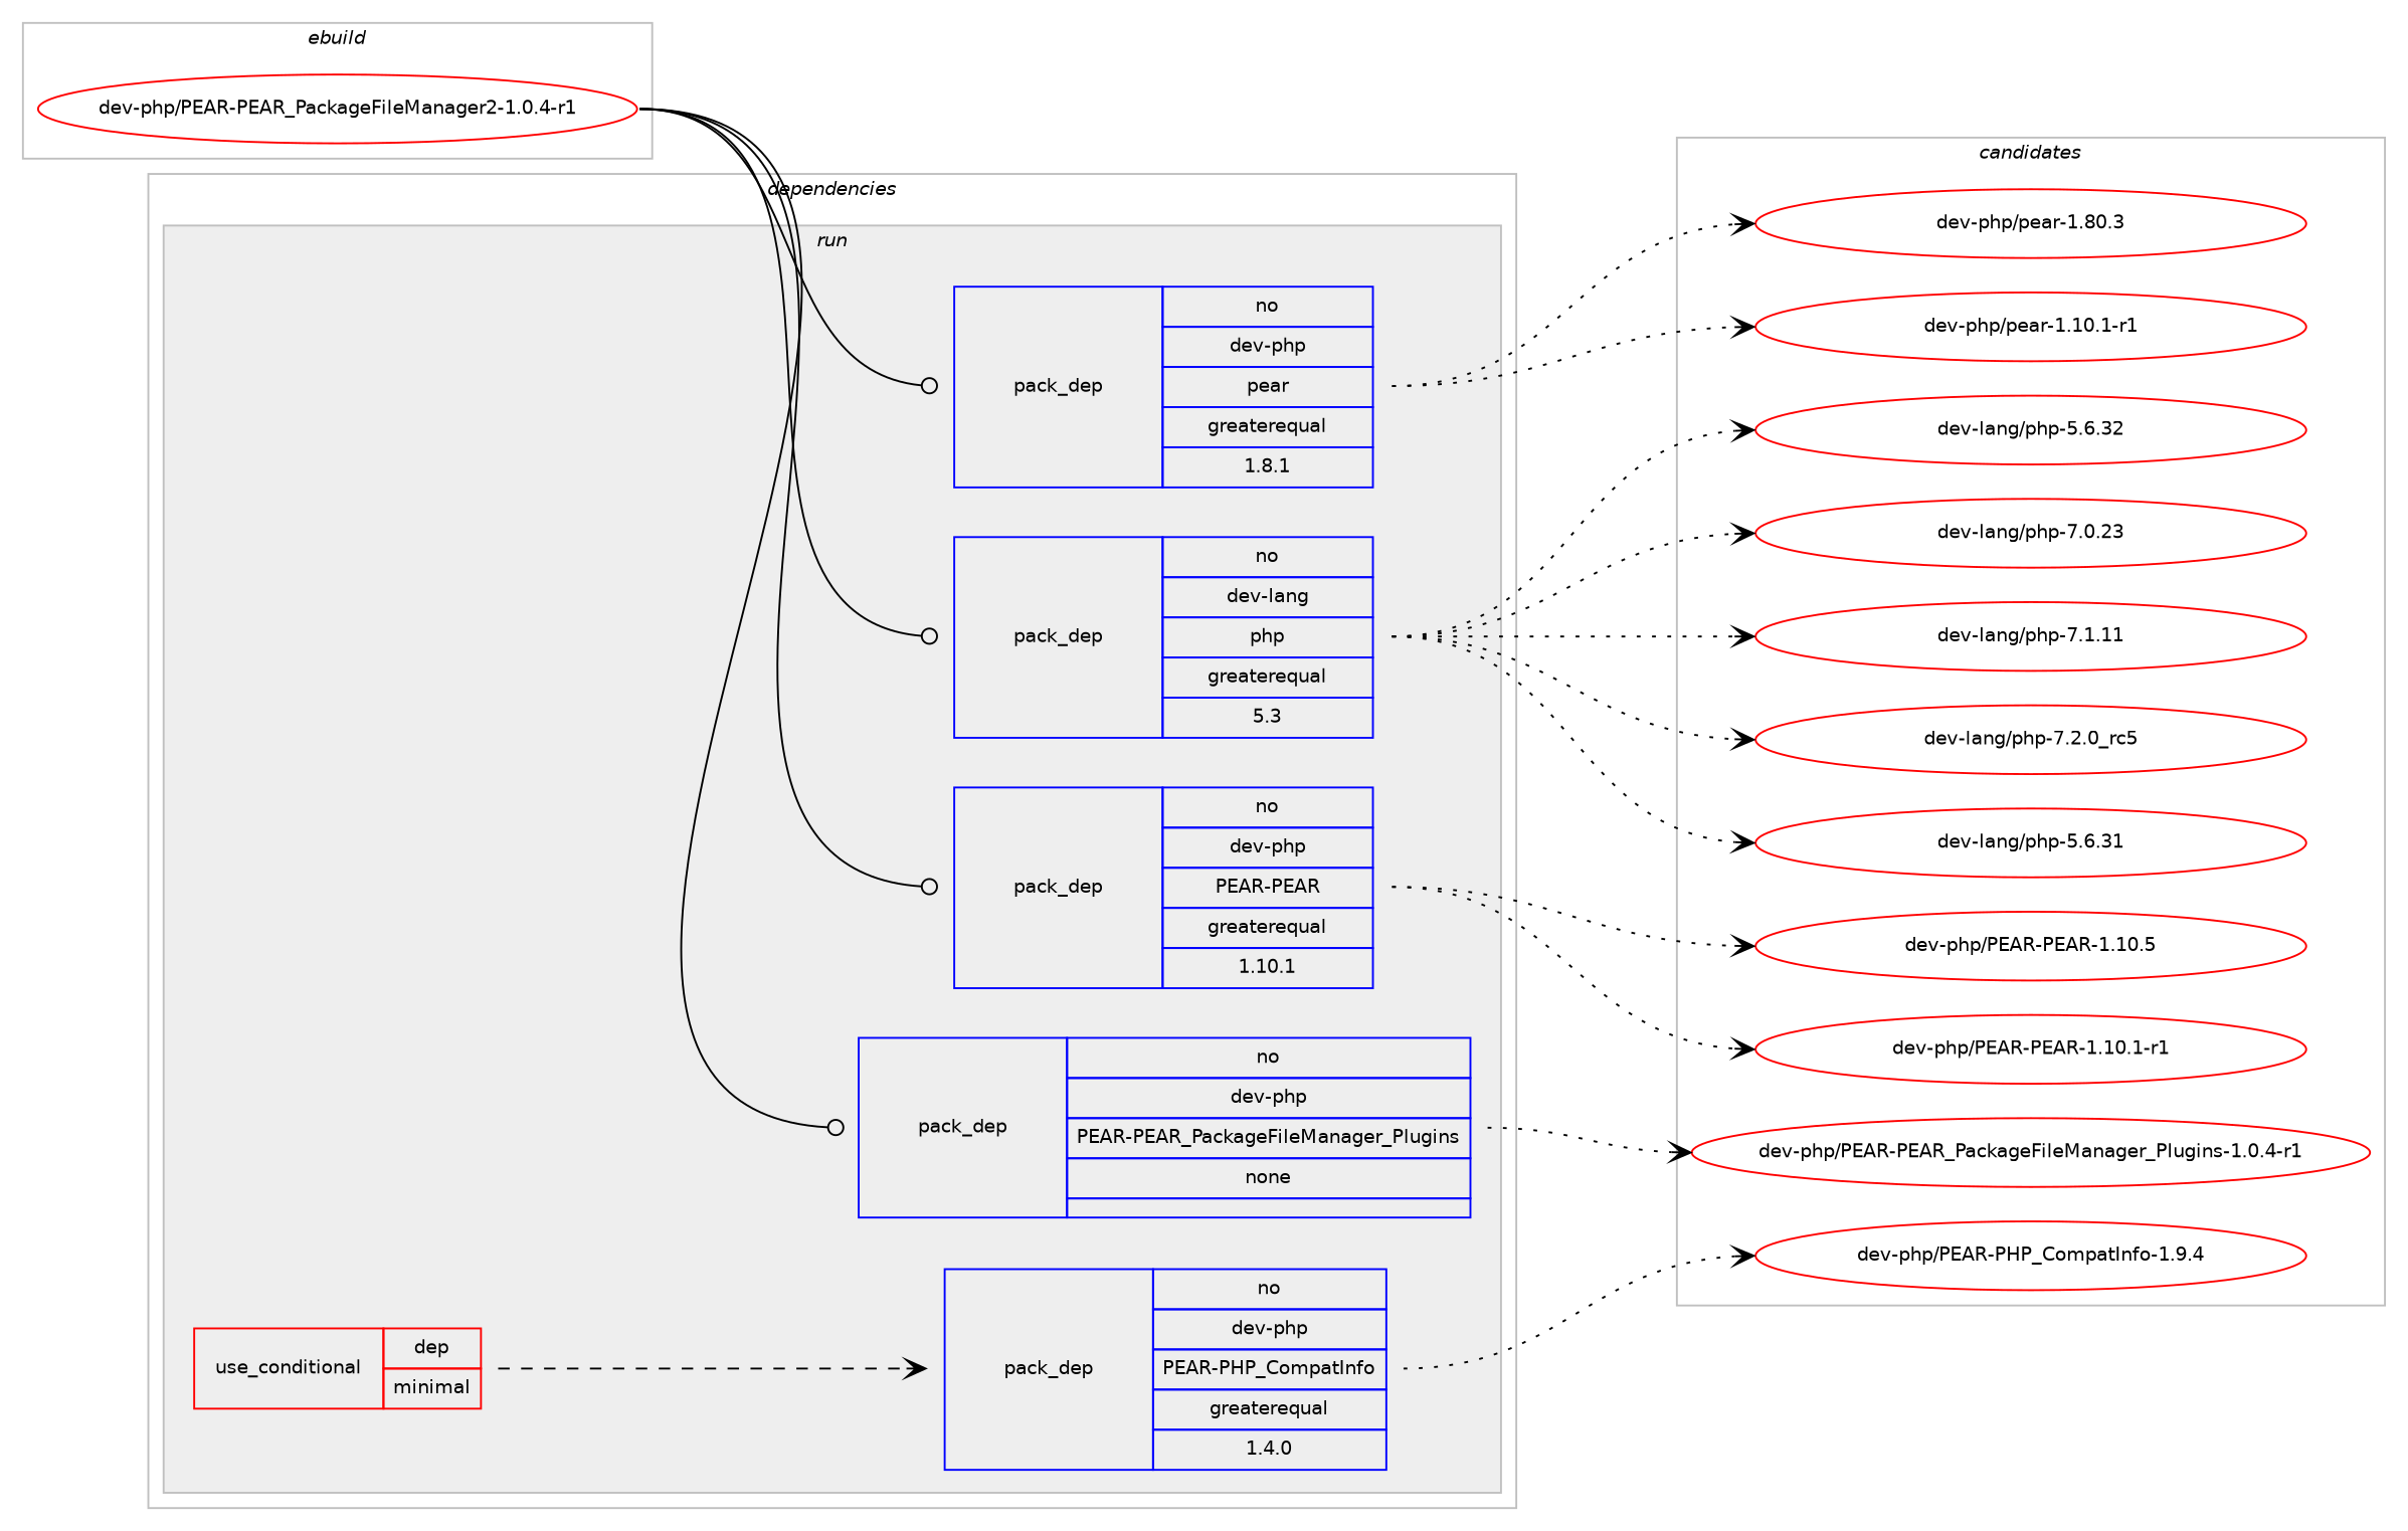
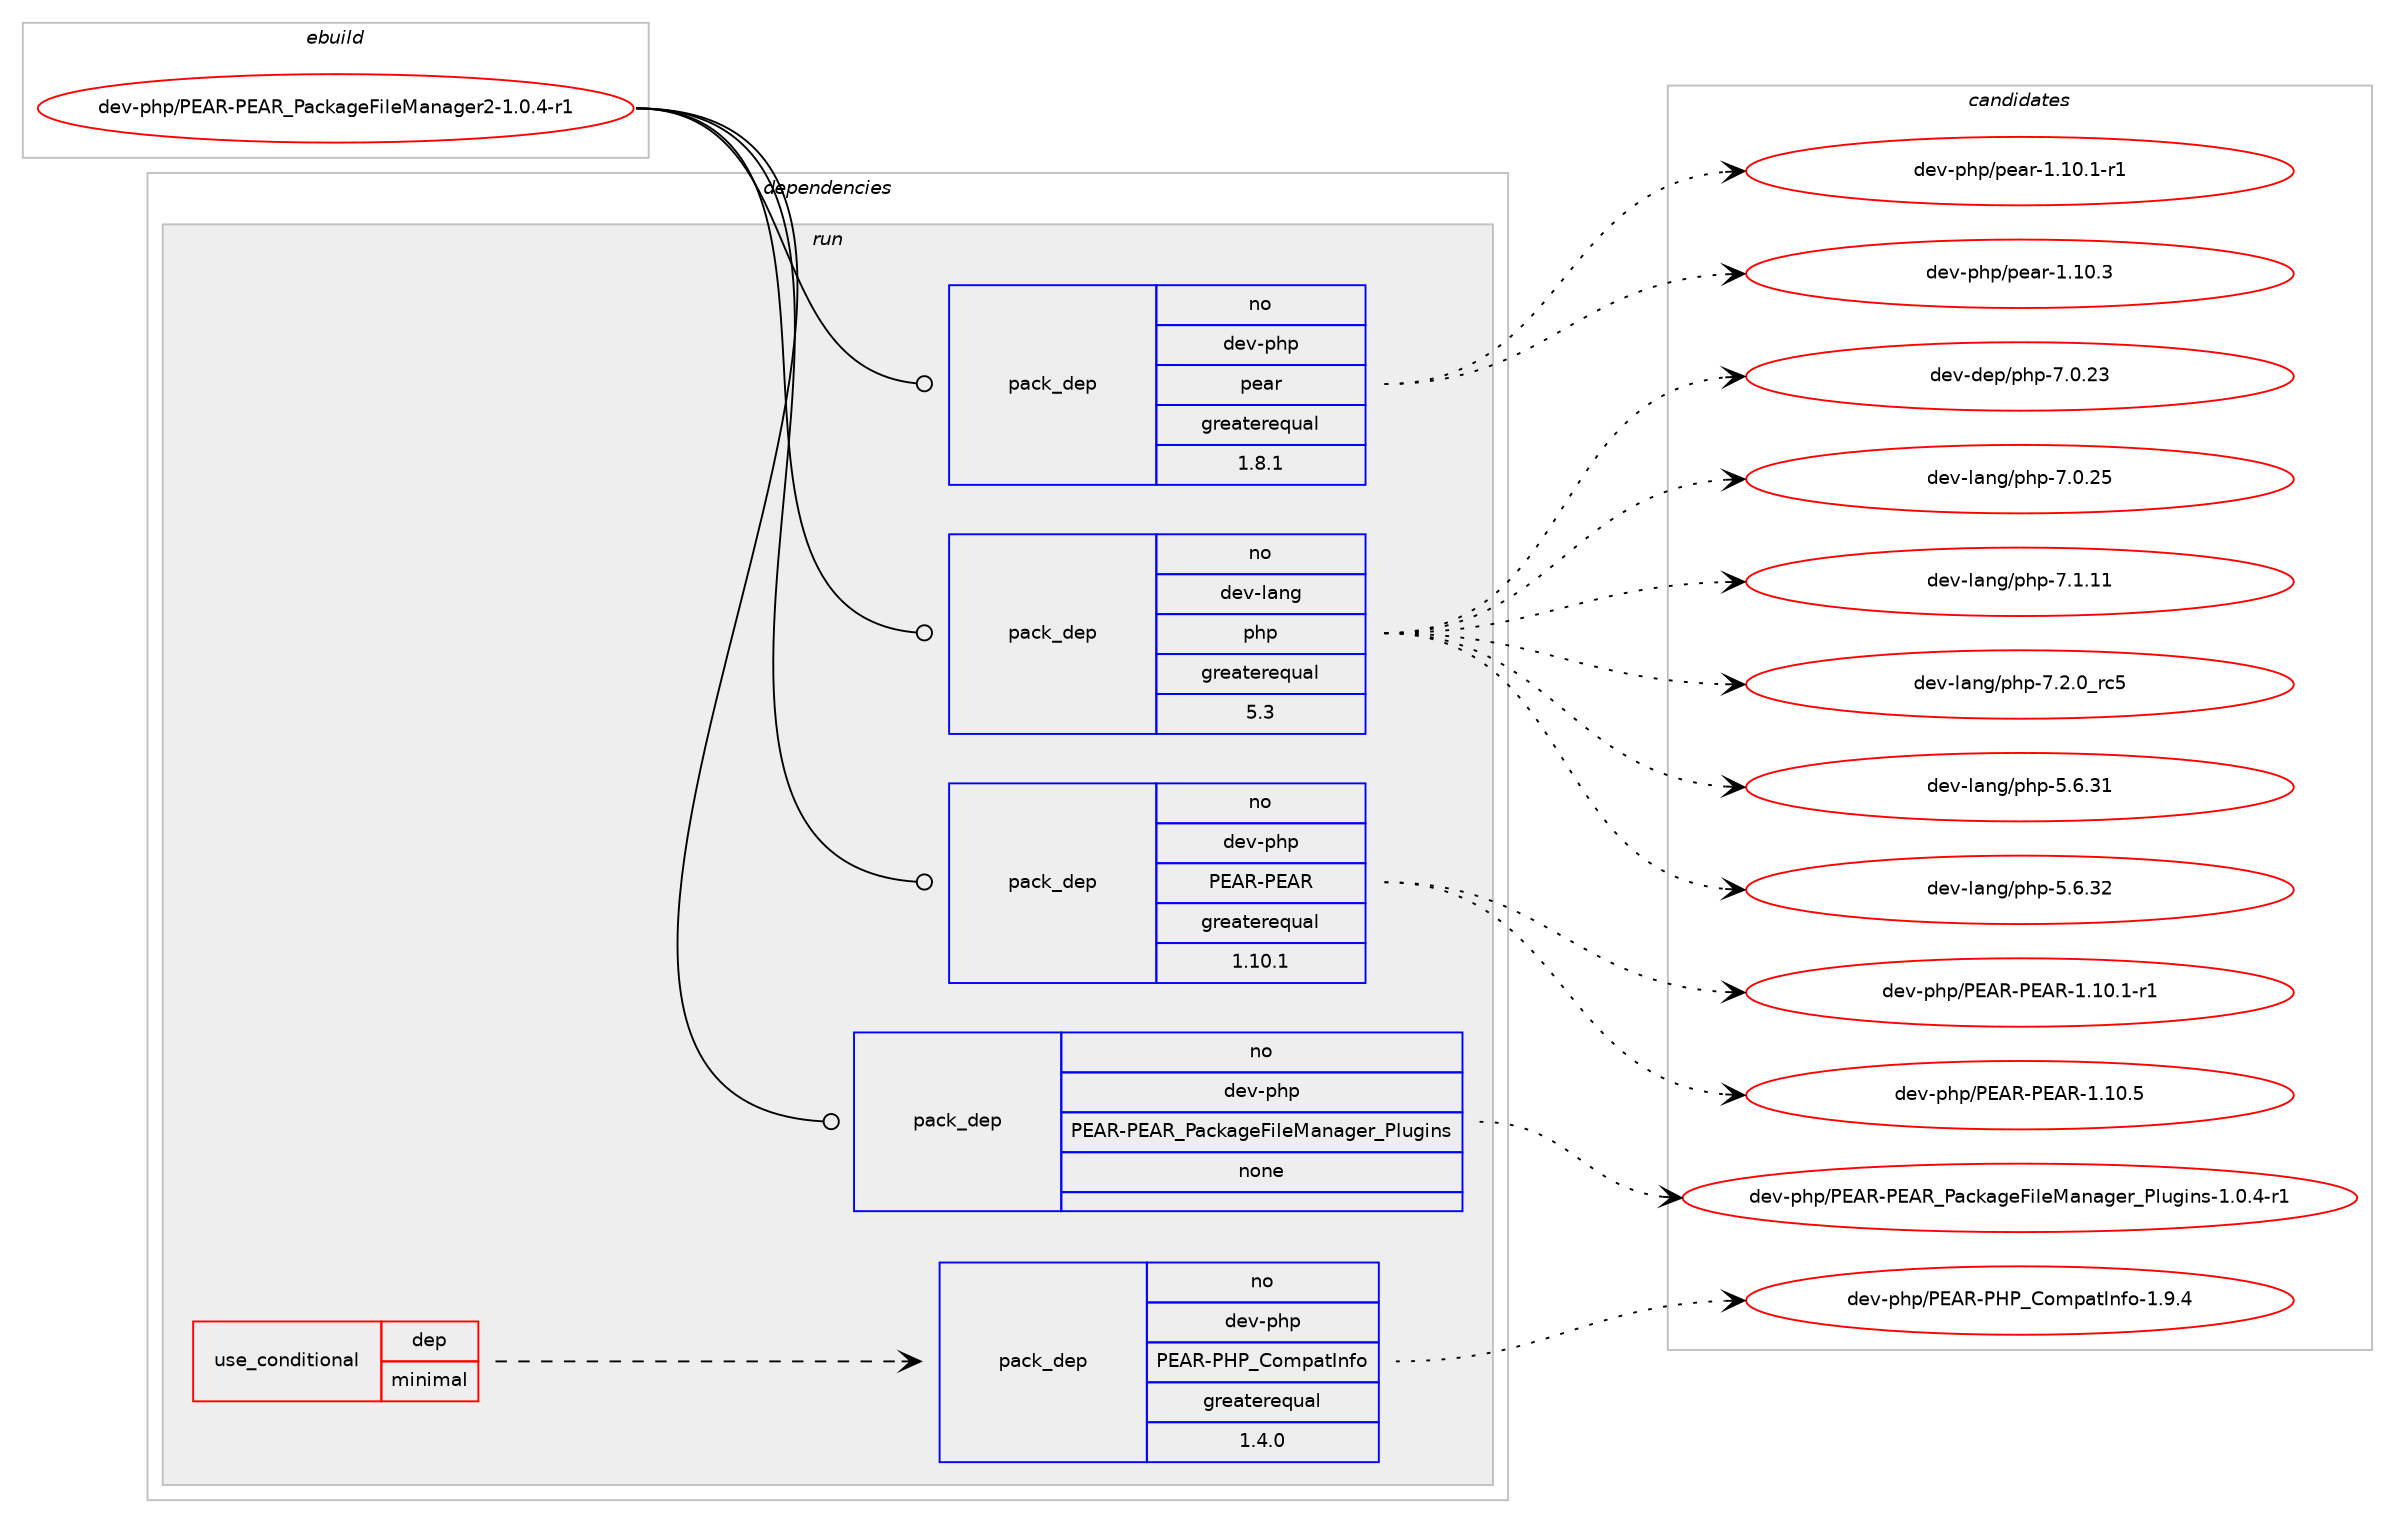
  digraph {
    compound=true
    concentrate=true
    fontname=Helvetica
    fontsize=10
    newrank=true
    rankdir=LR
    ranksep=1.5
    node [color=red fontname=Helvetica fontsize=10]
    edge [arrowhead=vee headport=w style=dotted tailport=e weight=100]
    n1 [label="dev-php/PEAR-PEAR_PackageFileManager2-1.0.4-r1" width=4]
    n2 [color=blue label=<<TABLE BORDER="0" CELLBORDER="1" CELLSPACING="0" CELLPADDING="4" WIDTH="220"><TR><TD ROWSPAN="6" CELLPADDING="30">pack_dep</TD></TR><TR><TD WIDTH="110">no</TD></TR><TR><TD>dev-php</TD></TR><TR><TD>PEAR-PHP_CompatInfo</TD></TR><TR><TD>greaterequal</TD></TR><TR><TD>1.4.0</TD></TR></TABLE>> shape=none]
    n3 [label=<<TABLE BORDER="0" CELLBORDER="1" CELLSPACING="0" CELLPADDING="4"><TR><TD ROWSPAN="3" CELLPADDING="10">use_conditional</TD></TR><TR><TD>dep</TD></TR><TR><TD>minimal</TD></TR></TABLE>> shape=none]
    n4 [color=blue label=<<TABLE BORDER="0" CELLBORDER="1" CELLSPACING="0" CELLPADDING="4" WIDTH="220"><TR><TD ROWSPAN="6" CELLPADDING="30">pack_dep</TD></TR><TR><TD WIDTH="110">no</TD></TR><TR><TD>dev-lang</TD></TR><TR><TD>php</TD></TR><TR><TD>greaterequal</TD></TR><TR><TD>5.3</TD></TR></TABLE>> shape=none]
    n5 [color=blue label=<<TABLE BORDER="0" CELLBORDER="1" CELLSPACING="0" CELLPADDING="4" WIDTH="220"><TR><TD ROWSPAN="6" CELLPADDING="30">pack_dep</TD></TR><TR><TD WIDTH="110">no</TD></TR><TR><TD>dev-php</TD></TR><TR><TD>PEAR-PEAR</TD></TR><TR><TD>greaterequal</TD></TR><TR><TD>1.10.1</TD></TR></TABLE>> shape=none]
    n6 [color=blue label=<<TABLE BORDER="0" CELLBORDER="1" CELLSPACING="0" CELLPADDING="4" WIDTH="220"><TR><TD ROWSPAN="6" CELLPADDING="30">pack_dep</TD></TR><TR><TD WIDTH="110">no</TD></TR><TR><TD>dev-php</TD></TR><TR><TD>PEAR-PEAR_PackageFileManager_Plugins</TD></TR><TR><TD>none</TD></TR><TR><TD></TD></TR></TABLE>> shape=none]
    n7 [color=blue label=<<TABLE BORDER="0" CELLBORDER="1" CELLSPACING="0" CELLPADDING="4" WIDTH="220"><TR><TD ROWSPAN="6" CELLPADDING="30">pack_dep</TD></TR><TR><TD WIDTH="110">no</TD></TR><TR><TD>dev-php</TD></TR><TR><TD>pear</TD></TR><TR><TD>greaterequal</TD></TR><TR><TD>1.8.1</TD></TR></TABLE>> shape=none]
    n8 [label="dev-php/PEAR-PHP_CompatInfo-1.9.4" width=4]
    n9 [label="dev-lang/php-5.6.31" width=4]
    n10 [label="dev-lang/php-5.6.32" width=4]
-   n11 [label="dev-lang/php-7.0.23" width=4]
+   n11 [label="dev-dep/php-7.0.23" width=4]
+   n12 [label="dev-lang/php-7.0.25" width=4]
    n13 [label="dev-lang/php-7.1.11" width=4]
    n14 [label="dev-lang/php-7.2.0_rc5" width=4]
    n15 [label="dev-php/PEAR-PEAR-1.10.1-r1" width=4]
    n16 [label="dev-php/PEAR-PEAR-1.10.5" width=4]
    n17 [label="dev-php/PEAR-PEAR_PackageFileManager_Plugins-1.0.4-r1" width=4]
    n18 [label="dev-php/pear-1.10.1-r1" width=4]
-   n19 [label="dev-php/pear-1.80.3" width=4]
+   n19 [label="dev-php/pear-1.10.3" width=4]
    subgraph cluster_1 {
      color=gray
      label=<<i>ebuild</i>>
      rank=same
      n1
    }
    subgraph cluster_2 {
      color=gray
      label=<<i>dependencies</i>>
      subgraph cluster_3 {
        color=gray
        fillcolor="#eeeeee"
        label=<<i>compile</i>>
        style=filled
      }
      subgraph cluster_4 {
        color=gray
        fillcolor="#eeeeee"
        label=<<i>compile and run</i>>
        style=filled
      }
      subgraph cluster_5 {
        color=gray
        fillcolor="#eeeeee"
        label=<<i>run</i>>
        style=filled
        subgraph sub_6 {
          color=gray
          fillcolor="#eeeeee"
          label=<<i>run</i>>
          style=filled
          n3
          subgraph sub_7 {
            color=gray
            fillcolor="#eeeeee"
            label=<<i>run</i>>
            style=filled
            n2
          }
        }
        subgraph sub_8 {
          color=gray
          fillcolor="#eeeeee"
          label=<<i>run</i>>
          style=filled
          n4
        }
        subgraph sub_9 {
          color=gray
          fillcolor="#eeeeee"
          label=<<i>run</i>>
          style=filled
          n5
        }
        subgraph sub_10 {
          color=gray
          fillcolor="#eeeeee"
          label=<<i>run</i>>
          style=filled
          n6
        }
        subgraph sub_11 {
          color=gray
          fillcolor="#eeeeee"
          label=<<i>run</i>>
          style=filled
          n7
        }
      }
    }
    subgraph cluster_12 {
      color=gray
      label=<<i>candidates</i>>
      rank=same
      subgraph sub_13 {
        color=black
        label=<<i>candidates</i>>
        nodesep=1
        rank=same
        n8
      }
      subgraph sub_14 {
        color=black
        label=<<i>candidates</i>>
        nodesep=1
        rank=same
        n9
        n10
        n11
+       n12
        n13
        n14
      }
      subgraph sub_15 {
        color=black
        label=<<i>candidates</i>>
        nodesep=1
        rank=same
        n15
        n16
      }
      subgraph sub_16 {
        color=black
        label=<<i>candidates</i>>
        nodesep=1
        rank=same
        n17
      }
      subgraph sub_17 {
        color=black
        label=<<i>candidates</i>>
        nodesep=1
        rank=same
        n18
        n19
      }
    }
    n1 -> n4 [arrowhead=odot style=solid weight=20]
    n1 -> n5 [arrowhead=odot style=solid weight=20]
    n1 -> n6 [arrowhead=odot style=solid weight=20]
    n1 -> n7 [arrowhead=odot style=solid weight=20]
    n2 -> n8
    n3 -> n2 [style=dashed weight=20]
    n4 -> n9
    n4 -> n10
    n4 -> n11
+   n4 -> n12
    n4 -> n13
    n4 -> n14
    n5 -> n15
    n5 -> n16
    n6 -> n17
    n7 -> n18
    n7 -> n19
  }
